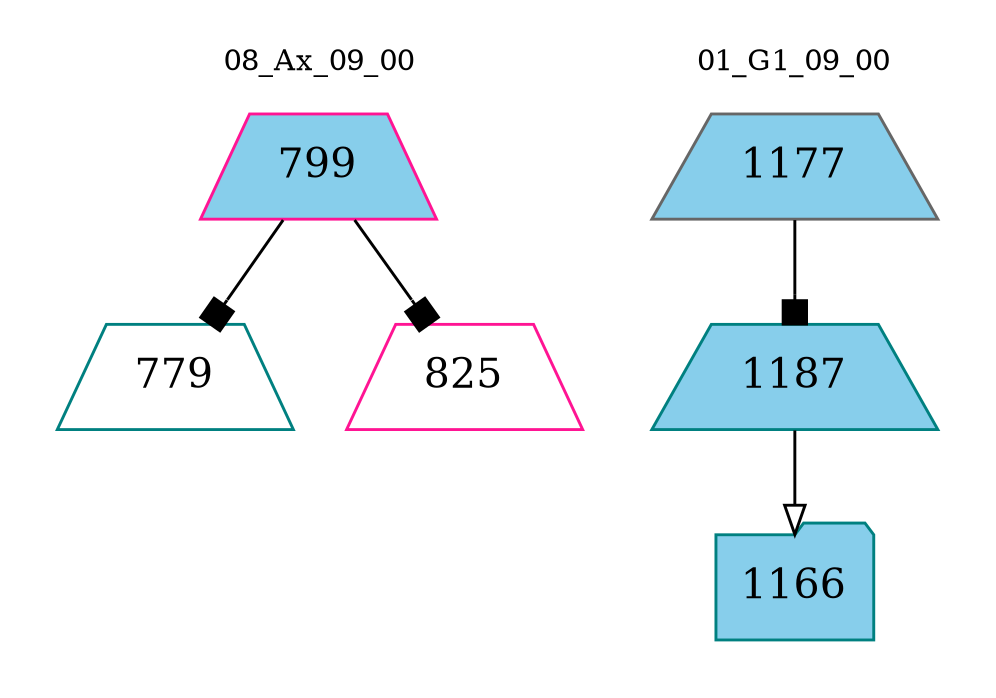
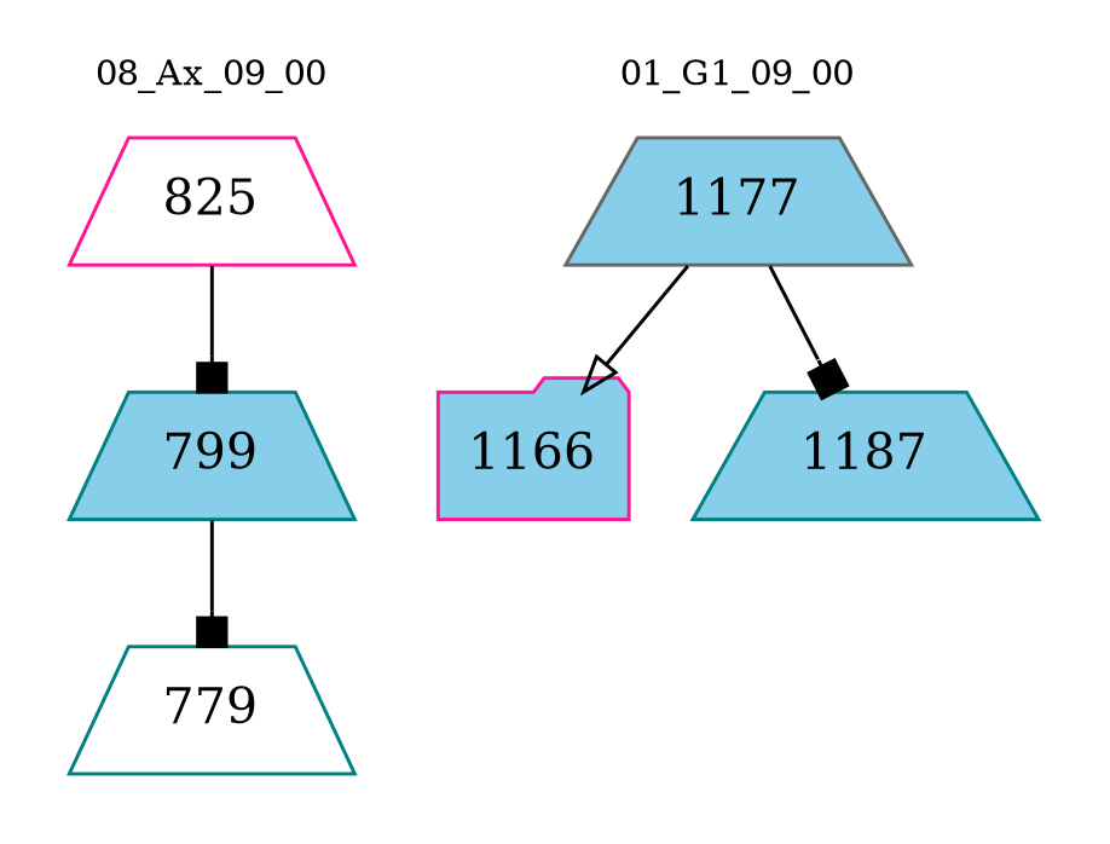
  digraph {
    node [color=teal fillcolor=skyblue shape=trapezium style=filled]
    edge [arrowhead=box color=black]
-   n1 [color=deeppink label=799]
+   n1 [label=799]
    n2 [fillcolor=white label=779]
    n3 [color=deeppink fillcolor=white label=825]
    n4 [color=gray40 label=1177]
-   n5 [label=1166 shape=folder]
+   n5 [color=deeppink label=1166 shape=folder]
    n6 [label=1187]
    subgraph cluster_1 {
      color=white
      fontsize=10
      label="08_Ax_09_00"
      n1
      n2
      n3
    }
    subgraph cluster_2 {
      color=white
      fontsize=10
      label="01_G1_09_00"
      n4
      n5
      n6
    }
    n1 -> n2
-   n1 -> n3
-   n6 -> n5 [arrowhead=onormal]
+   n3 -> n1
+   n4 -> n5 [arrowhead=onormal]
    n4 -> n6
  }
